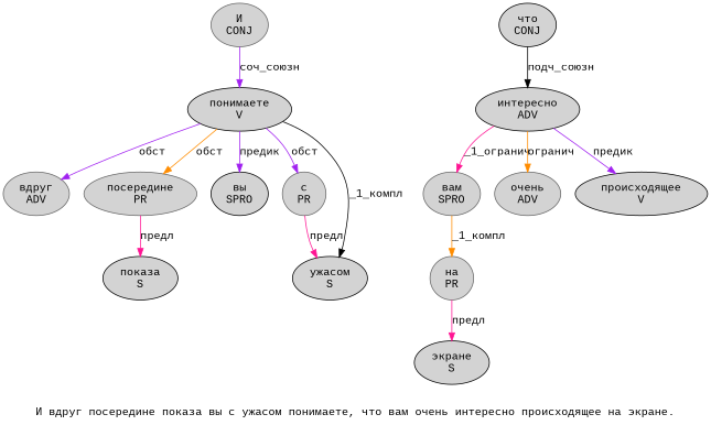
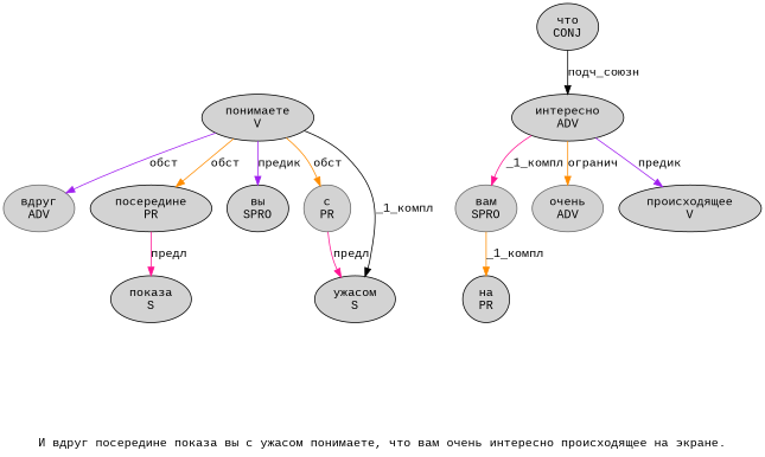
  digraph {
    fontname="Liberation Mono"
    label="И вдруг посередине показа вы с ужасом понимаете, что вам очень интересно происходящее на экране."
    node [color=black fillcolor=lightgray fontname="Liberation Mono" penwidth=1 shape=ellipse style=filled]
    edge [color=purple fontname="Liberation Mono"]
-   n1 [color=gray40 label="И\nCONJ"]
    n2 [label="понимаете\nV"]
    n3 [color=gray40 label="вдруг\nADV"]
-   n4 [color=gray40 label="посередине\nPR"]
+   n4 [label="посередине\nPR"]
    n5 [label="вы\nSPRO"]
    n6 [color=gray40 label="с\nPR"]
    n7 [label="ужасом\nS"]
    n8 [label="показа\nS"]
    n9 [label="что\nCONJ"]
    n10 [label="интересно\nADV"]
    n11 [color=gray40 label="вам\nSPRO"]
    n12 [color=gray40 label="очень\nADV"]
    n13 [label="происходящее\nV"]
-   n14 [color=gray40 label="на\nPR"]
-   n15 [label="экране\nS"]
-   n1 -> n2 [label="соч_союзн"]
+   n14 [label="на\nPR"]
    n2 -> n3 [label="обст"]
    n2 -> n4 [color=darkorange label="обст"]
    n2 -> n5 [label="предик"]
-   n2 -> n6 [label="обст"]
+   n2 -> n6 [color=darkorange label="обст"]
    n2 -> n7 [color=black label="_1_компл"]
    n4 -> n8 [color=deeppink label="предл"]
    n6 -> n7 [color=deeppink label="предл"]
    n9 -> n10 [color=black label="подч_союзн"]
-   n10 -> n11 [color=deeppink label="_1_огранич"]
+   n10 -> n11 [color=deeppink label="_1_компл"]
    n10 -> n12 [color=darkorange label="огранич"]
    n10 -> n13 [label="предик"]
    n11 -> n14 [color=darkorange label="_1_компл"]
-   n14 -> n15 [color=deeppink label="предл"]
  }
